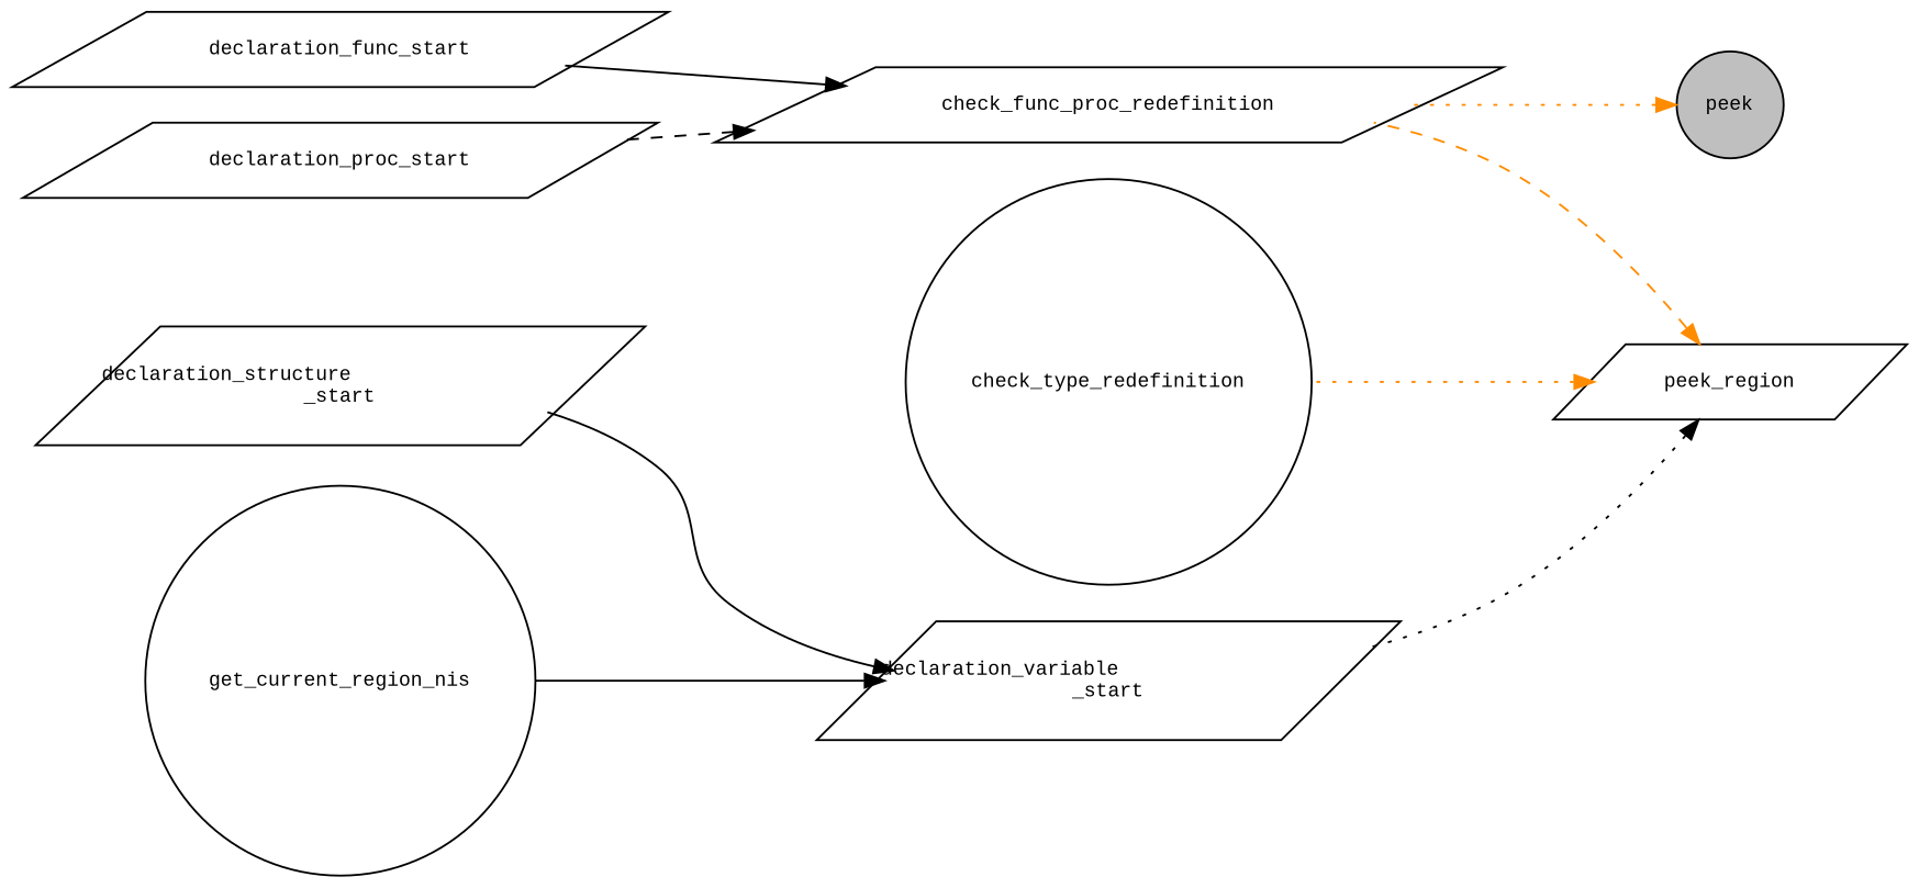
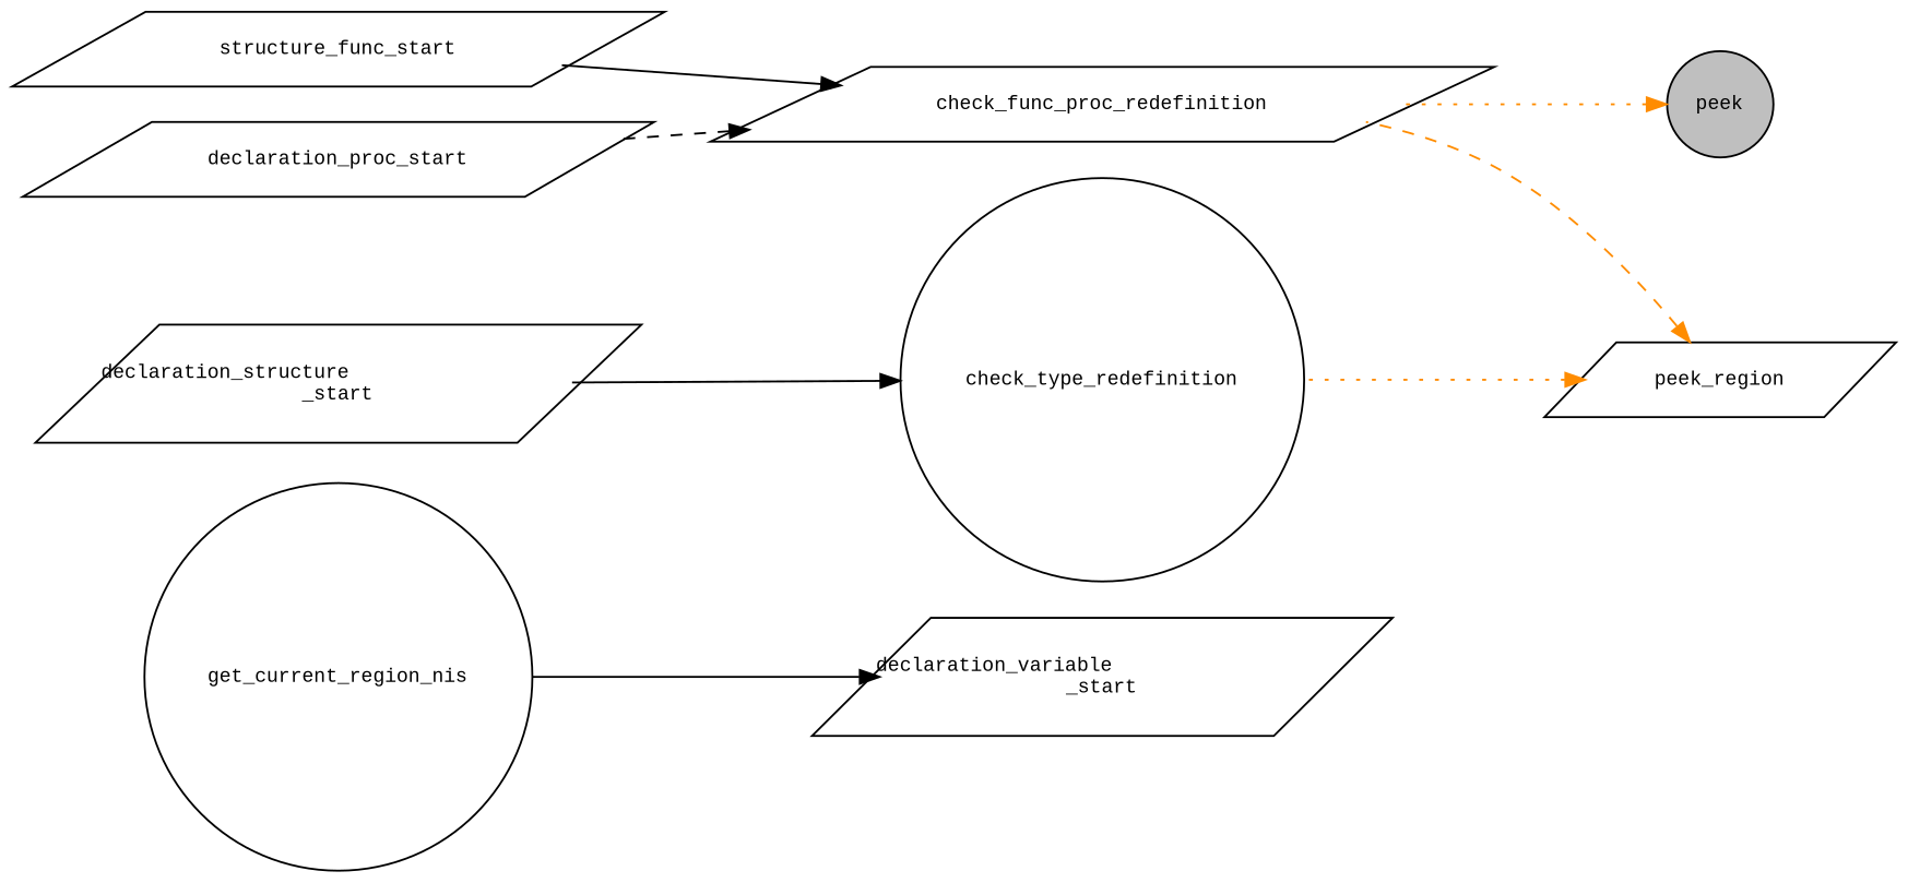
  digraph {
    fontname="Liberation Mono"
    rankdir=RL
    node [color=black fillcolor=white fontname="Liberation Mono" fontsize=10 shape=parallelogram style=filled]
    edge [color=black dir=back fontname="Liberation Mono" fontsize=10 labelfontname=Helvetica labelfontsize=10 style=dotted]
    n1 [fillcolor=grey75 fontcolor=black height=0.2 label=peek shape=circle width=0.4]
    n2 [height=0.2 label=check_func_proc_redefinition width=0.4]
    n3 [height=0.2 label=peek_region width=0.4]
    n4 [height=0.2 label=check_type_redefinition shape=circle width=0.4]
    n5 [height=0.2 label="declaration_variable\l_start" width=0.4]
-   n6 [height=0.2 label=declaration_func_start width=0.4]
+   n6 [height=0.2 label=structure_func_start width=0.4]
    n7 [height=0.2 label=declaration_proc_start width=0.4]
    n8 [height=0.2 label="declaration_structure\l_start" width=0.4]
    n9 [height=0.2 label=get_current_region_nis shape=circle width=0.4]
    n1 -> n2 [color=darkorange]
    n2 -> n6 [style=solid]
    n2 -> n7 [style=dashed]
    n3 -> n2 [color=darkorange style=dashed]
    n3 -> n4 [color=darkorange]
-   n3 -> n5
-   n5 -> n8 [style=solid]
+   n4 -> n8 [style=solid]
    n5 -> n9 [style=solid]
  }
